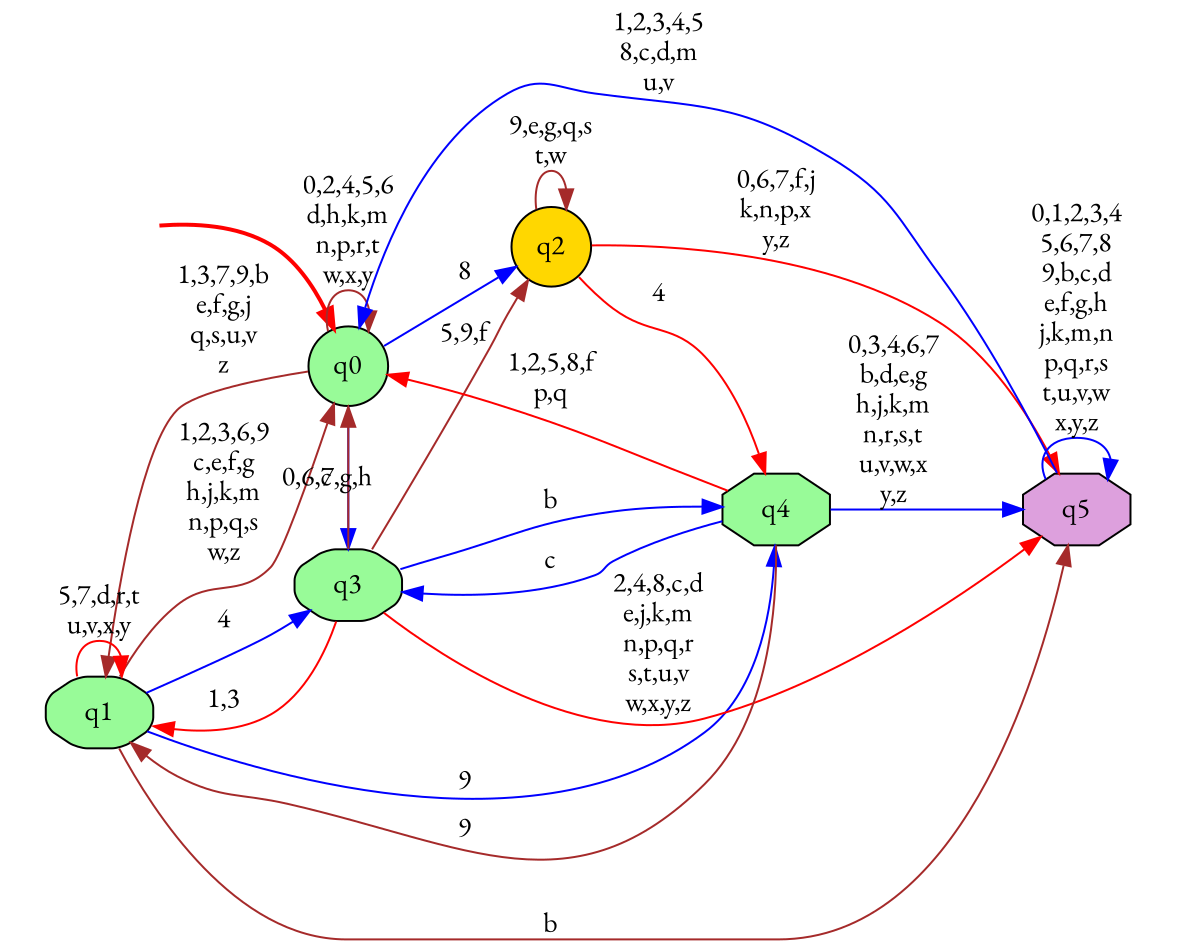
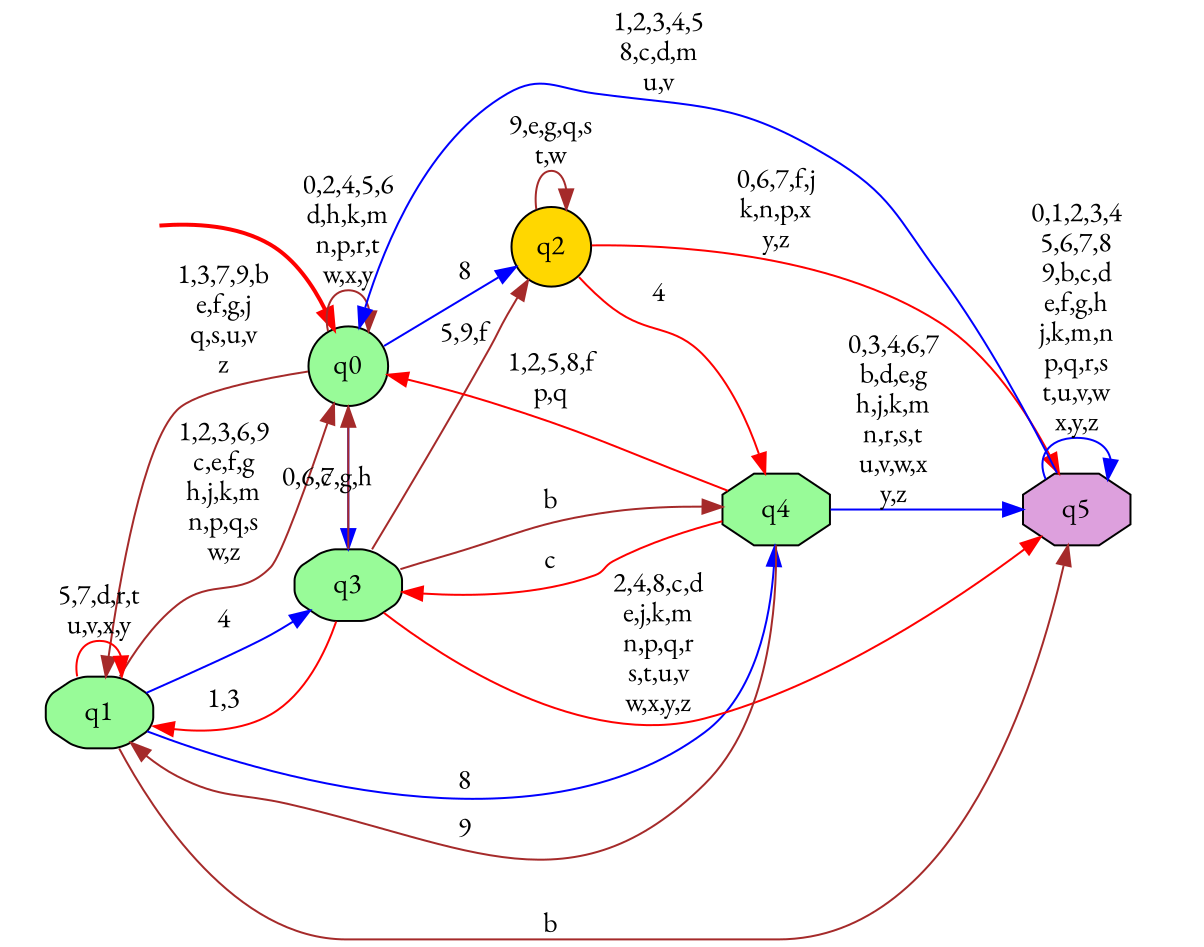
  digraph {
    fontname="EB Garamond"
    rankdir=LR
    node [fontname="EB Garamond" shape=octagon style="rounded,filled" color=black fillcolor=palegreen]
    edge [color=brown fontname="EB Garamond"]
    __start0 [height=0 shape=none style=invis width=0 color="" fillcolor=""]
    n2 [label=q0 shape=circle]
    n3 [label=q1]
    n4 [fillcolor=gold label=q2 shape=circle]
    n5 [label=q3]
    n6 [label=q4 style=filled]
    n7 [fillcolor=plum label=q5 style=filled]
    subgraph cluster_1 {
      nodesep=0.15
      ranksep=0.15
      style=invis
      __start0
      n2
    }
    __start0 -> n2 [color=red penwidth=2]
    n2 -> n2 [label="0,2,4,5,6\nd,h,k,m\nn,p,r,t\nw,x,y"]
    n2 -> n3 [label="1,3,7,9,b\ne,f,g,j\nq,s,u,v\nz"]
    n2 -> n4 [color=blue label=8]
    n2 -> n5 [color=blue label=c]
    n3 -> n2 [label="1,2,3,6,9\nc,e,f,g\nh,j,k,m\nn,p,q,s\nw,z"]
    n3 -> n3 [color=red label="5,7,d,r,t\nu,v,x,y"]
    n3 -> n5 [color=blue label=4]
-   n3 -> n6 [color=blue label=9]
+   n3 -> n6 [color=blue label=8]
    n3 -> n7 [label=b]
    n4 -> n4 [label="9,e,g,q,s\nt,w"]
    n4 -> n6 [color=red label=4]
    n4 -> n7 [color=red label="0,6,7,f,j\nk,n,p,x\ny,z"]
    n5 -> n2 [label="0,6,7,g,h"]
    n5 -> n3 [color=red label="1,3"]
    n5 -> n4 [label="5,9,f"]
-   n5 -> n6 [color=blue label=b]
+   n5 -> n6 [label=b]
    n5 -> n7 [color=red label="2,4,8,c,d\ne,j,k,m\nn,p,q,r\ns,t,u,v\nw,x,y,z"]
    n6 -> n2 [color=red label="1,2,5,8,f\np,q"]
    n6 -> n3 [label=9]
-   n6 -> n5 [color=blue label=c]
+   n6 -> n5 [color=red label=c]
    n6 -> n7 [color=blue label="0,3,4,6,7\nb,d,e,g\nh,j,k,m\nn,r,s,t\nu,v,w,x\ny,z"]
    n7 -> n2 [color=blue label="1,2,3,4,5\n8,c,d,m\nu,v"]
    n7 -> n7 [color=blue label="0,1,2,3,4\n5,6,7,8\n9,b,c,d\ne,f,g,h\nj,k,m,n\np,q,r,s\nt,u,v,w\nx,y,z"]
  }
